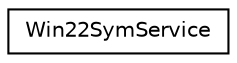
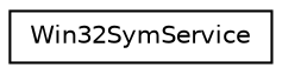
  digraph {
    rankdir=LR
-   n1 [color=black fillcolor=white fontname=Helvetica fontsize=10 height=0.2 label=Win22SymService shape=record style=filled width=0.4]
+   n1 [color=black fillcolor=white fontname=Helvetica fontsize=10 height=0.2 label=Win32SymService shape=record style=filled width=0.4]
  }
